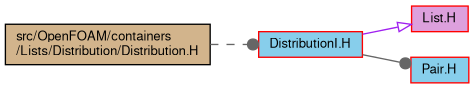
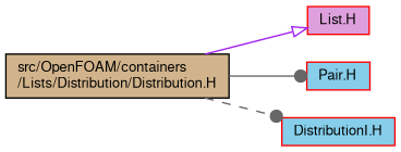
  digraph {
    rankdir=LR
    node [color=red fillcolor=skyblue fontname=FreeSans fontsize=10 shape=record style=filled]
    edge [arrowhead=dot color=gray40 fontname=FreeSans fontsize=10 labelfontname=FreeSans labelfontsize=10 style=solid]
    n1 [color=black fillcolor=tan fontcolor=black height=0.2 label="src/OpenFOAM/containers\l/Lists/Distribution/Distribution.H" width=0.4]
    n2 [fillcolor=plum height=0.2 label="List.H" width=0.4]
    n3 [height=0.2 label="Pair.H" width=0.4]
    n4 [height=0.2 label="DistributionI.H" width=0.4]
-   n4 -> n2 [arrowhead=onormal color=purple]
-   n4 -> n3
+   n1 -> n2 [arrowhead=onormal color=purple]
+   n1 -> n3
    n1 -> n4 [style=dashed]
  }
